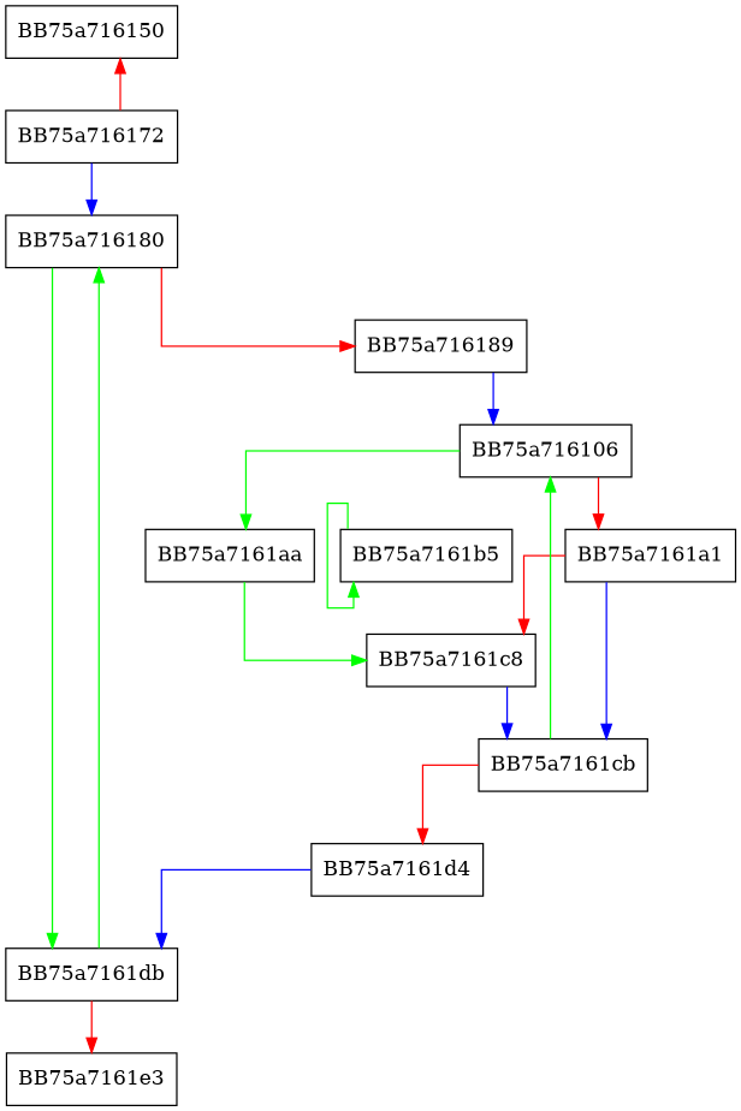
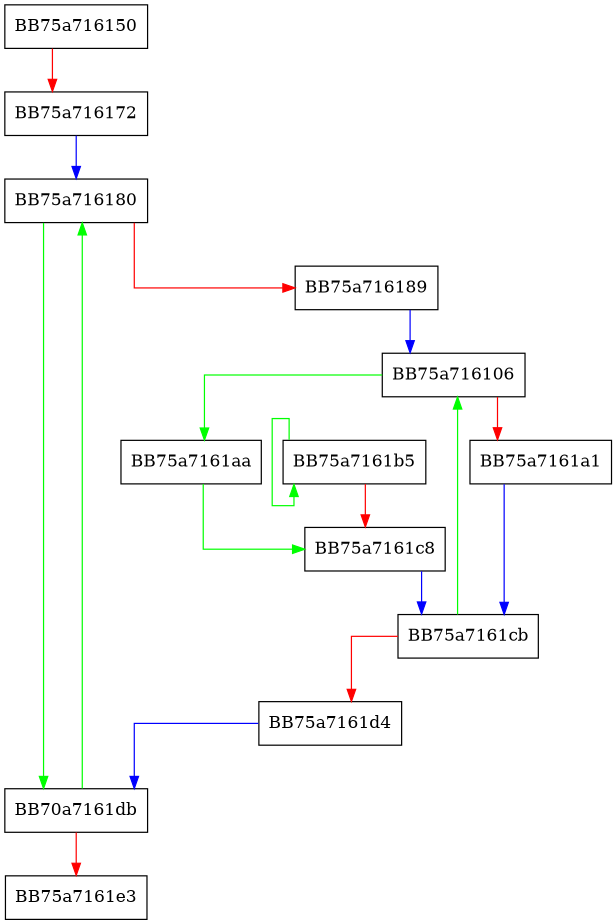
  digraph {
    splines=ortho
    node [shape=box]
    edge [color=red]
    BB75a716150
    BB75a716172
    BB75a716180
-   BB75a7161db
+   BB75a7161db [label=BB70a7161db]
    BB75a716189
    BB75a7161e3
    n7 [label=BB75a716106]
    BB75a7161aa
    BB75a7161a1
    BB75a7161c8
    BB75a7161cb
    BB75a7161d4
    BB75a7161b5
-   BB75a716172 -> BB75a716150
+   BB75a716150 -> BB75a716172
    BB75a716172 -> BB75a716180 [color=blue]
    BB75a716180 -> BB75a7161db [color=green]
    BB75a716180 -> BB75a716189
    BB75a7161db -> BB75a716180 [color=green]
    BB75a7161db -> BB75a7161e3
    BB75a716189 -> n7 [color=blue]
    n7 -> BB75a7161aa [color=green]
    n7 -> BB75a7161a1
    BB75a7161aa -> BB75a7161c8 [color=green]
    BB75a7161a1 -> BB75a7161cb [color=blue]
    BB75a7161c8 -> BB75a7161cb [color=blue]
    BB75a7161cb -> n7 [color=green]
    BB75a7161cb -> BB75a7161d4
    BB75a7161d4 -> BB75a7161db [color=blue]
-   BB75a7161a1 -> BB75a7161c8
+   BB75a7161b5 -> BB75a7161c8
    BB75a7161b5 -> BB75a7161b5 [color=green]
  }
